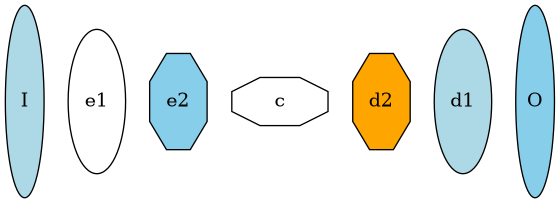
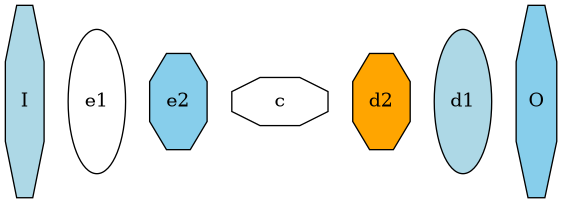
  digraph {
    rank=LR
    node [shape=octagon style=filled fillcolor=lightblue]
-   n1 [height=2 label=I shape=ellipse width=0.4]
+   n1 [height=2 label=I width=0.4]
    n2 [height=1.5 label=e1 shape=ellipse width=0.6 fillcolor=white]
    n3 [height=1 label=e2 width=0.6 fillcolor=skyblue]
    n4 [height=0.5 label=c width=1 fillcolor=white]
    n5 [height=1 label=d2 width=0.6 fillcolor=orange]
    n6 [height=1.5 label=d1 shape=ellipse width=0.6]
-   n7 [height=2 label=O shape=ellipse width=0.4 fillcolor=skyblue]
+   n7 [height=2 label=O width=0.4 fillcolor=skyblue]
  }
